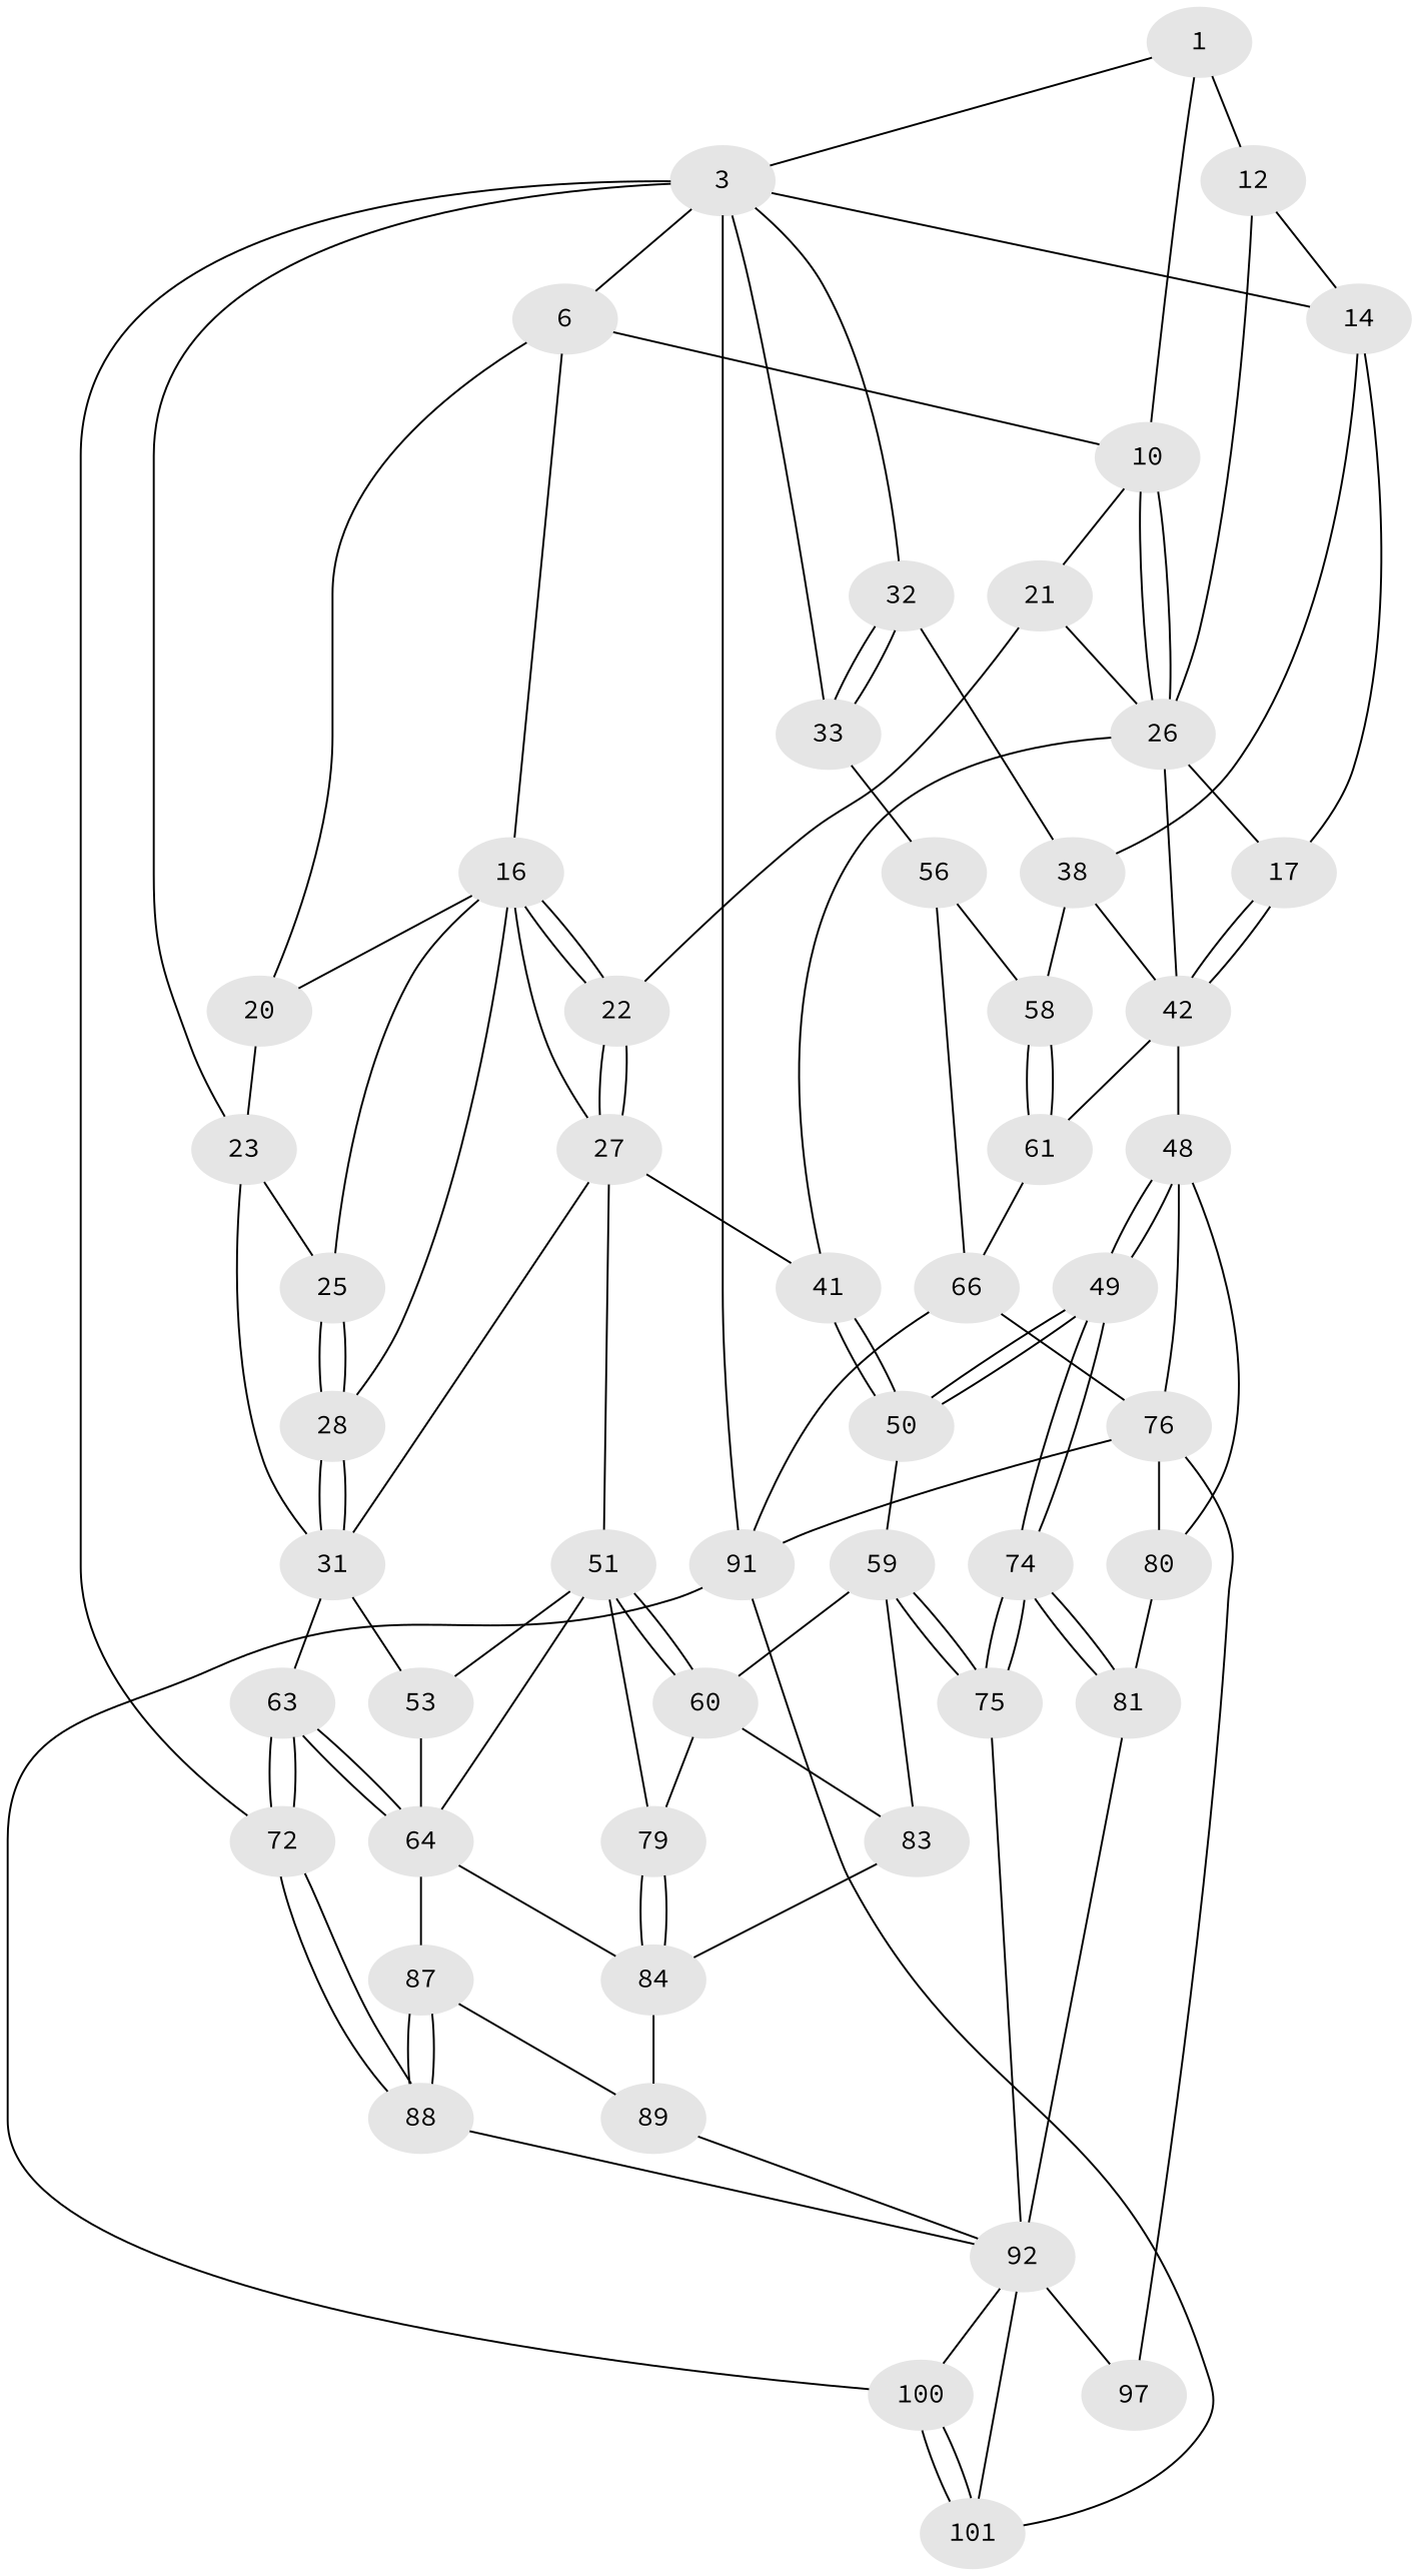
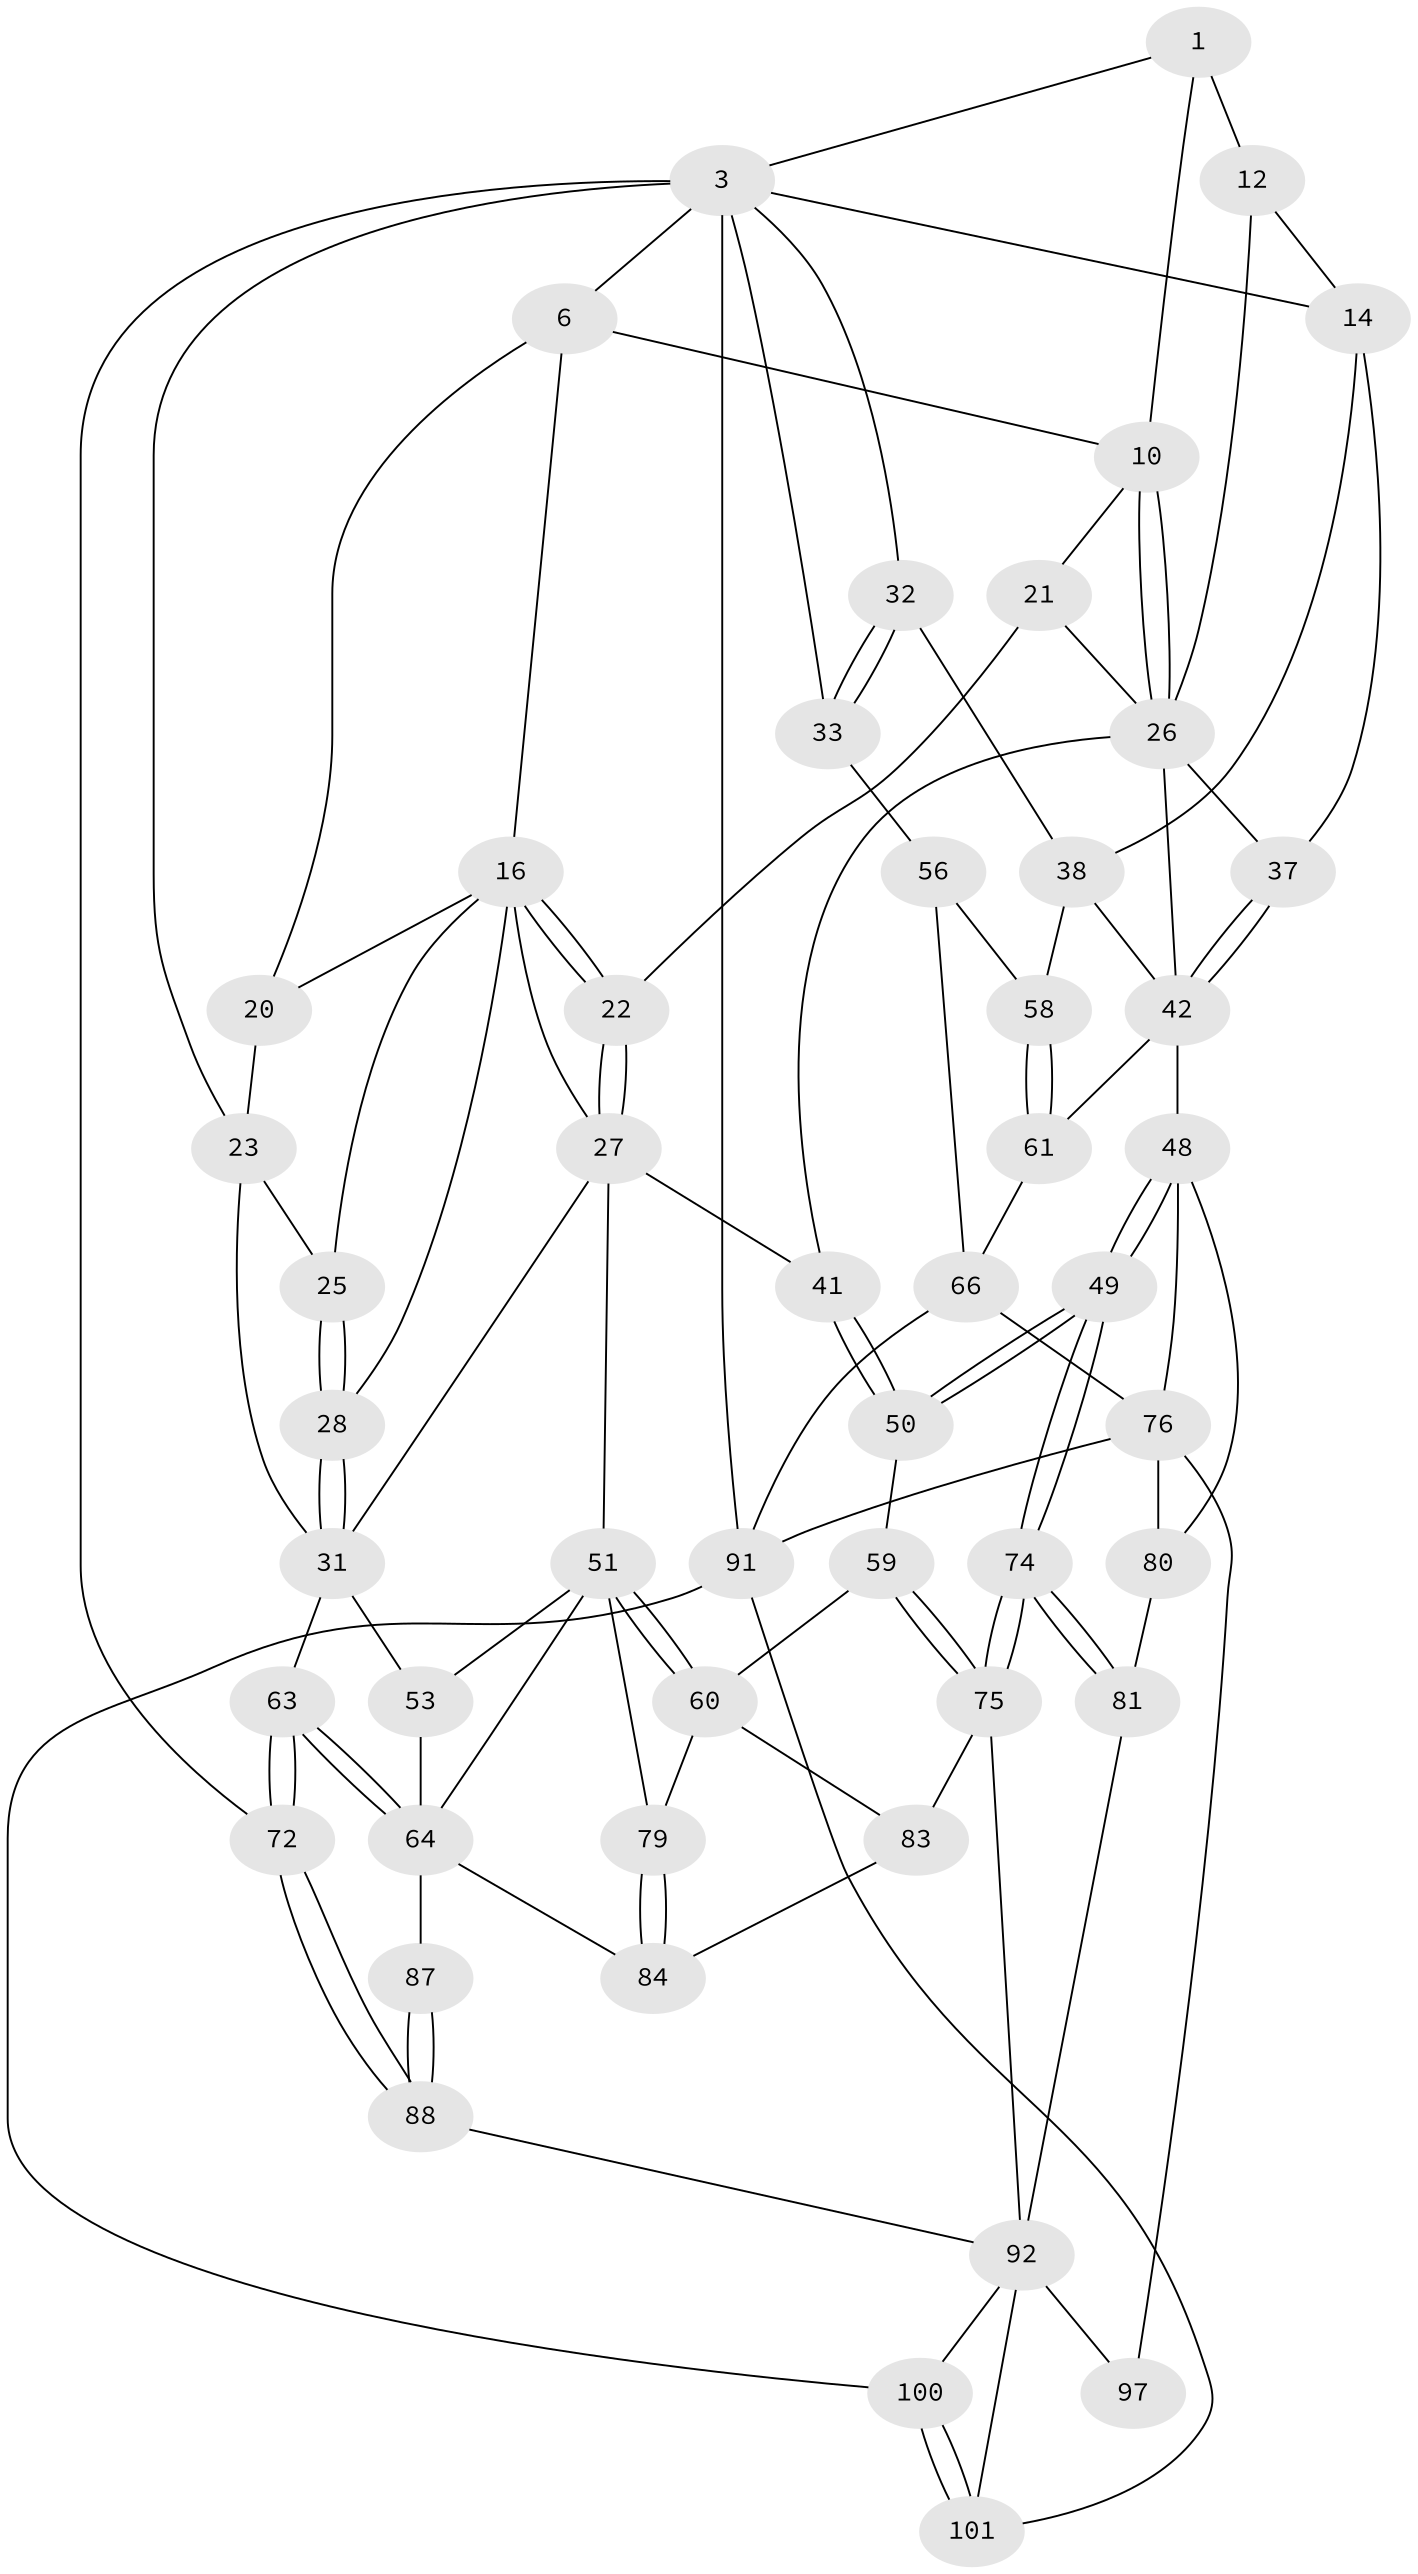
  graph {
    fontname="Source Code Pro"
    node [color=gray90 fontname="Source Code Pro" style=filled]
    edge [fontname="Source Code Pro"]
    1 [super="+2+9"]
    3 [super="+13+4"]
    10 [super="+11"]
    12 [super="+15"]
    6 [super="+7"]
    14 [super="+36"]
    23 [super="+24"]
    32
    33
    72
    91 [super="+98"]
    21
    26 [super="+34"]
    16 [super="+17"]
    20
-   37 [label=17]
+   37
    38 [super="+39+54"]
    25
    31 [super="+43"]
    56 [super="+57"]
    88
    100 [super="+102"]
    101
    22
    27 [super="+29"]
    28
    41
    42 [super="+45"]
    58
    51 [super="+52"]
    53
    63
    50
    48 [super="+78"]
    61 [super="+62"]
    60 [super="+70"]
    64 [super="+85+65"]
    79
    66 [super="+67+90"]
    59
    49
    76 [super="+96+77"]
    80
    74
    97
    81
    75 [super="+82"]
    83
    84 [super="+86"]
    87
    92 [super="+93+95"]
-   89
    1 -- 3
    1 -- 10
    1 -- 12 [weight=2]
    3 -- 6
    3 -- 14
    3 -- 23
    3 -- 32
    3 -- 33
    3 -- 72
    3 -- 91 [weight=3]
    10 -- 21
    10 -- 26
    10 -- 26
    12 -- 14
    12 -- 26
    6 -- 10
    6 -- 16
    6 -- 20
    14 -- 37
    14 -- 38
    23 -- 25
    23 -- 31
    32 -- 33
    32 -- 33
    32 -- 38
    33 -- 56
    72 -- 88
    72 -- 88
    91 -- 100
    91 -- 101
    21 -- 26
    21 -- 22
    26 -- 37
    26 -- 41
    26 -- 42
    16 -- 20
    16 -- 25
    16 -- 22
    16 -- 22
    16 -- 27
    16 -- 28
    20 -- 23
    37 -- 42
    37 -- 42
    38 -- 42 [weight=2]
    38 -- 58
    25 -- 28
    25 -- 28
    31 -- 53
    31 -- 63
    56 -- 58
    56 -- 66 [weight=2]
    88 -- 92
    100 -- 101
    100 -- 101
    22 -- 27
    22 -- 27
    27 -- 31
    27 -- 41
    27 -- 51
    28 -- 31
    28 -- 31
    41 -- 50
    41 -- 50
    42 -- 48
    42 -- 61 [weight=2]
    58 -- 61
    58 -- 61
    51 -- 53
    51 -- 60 [weight=2]
    51 -- 60
    51 -- 64
    51 -- 79
    53 -- 64
    63 -- 72
    63 -- 72
    63 -- 64
    63 -- 64
    50 -- 59
    48 -- 49
    48 -- 49
    48 -- 76
    48 -- 80
    61 -- 66
    60 -- 79
    60 -- 83
    64 -- 84
    64 -- 87
    79 -- 84
    79 -- 84
    66 -- 91
    66 -- 76
    59 -- 60
    59 -- 75
    59 -- 75
    49 -- 50
    49 -- 50
    49 -- 74
    49 -- 74
    76 -- 91
    76 -- 80
    76 -- 97
    80 -- 81
    74 -- 81
    74 -- 81
    74 -- 75
    74 -- 75
    81 -- 92
-   59 -- 83
+   75 -- 83
    75 -- 92
    83 -- 84
-   84 -- 89
    87 -- 88
    87 -- 88
-   87 -- 89
    92 -- 100
    92 -- 101
    92 -- 97
-   89 -- 92
  }
